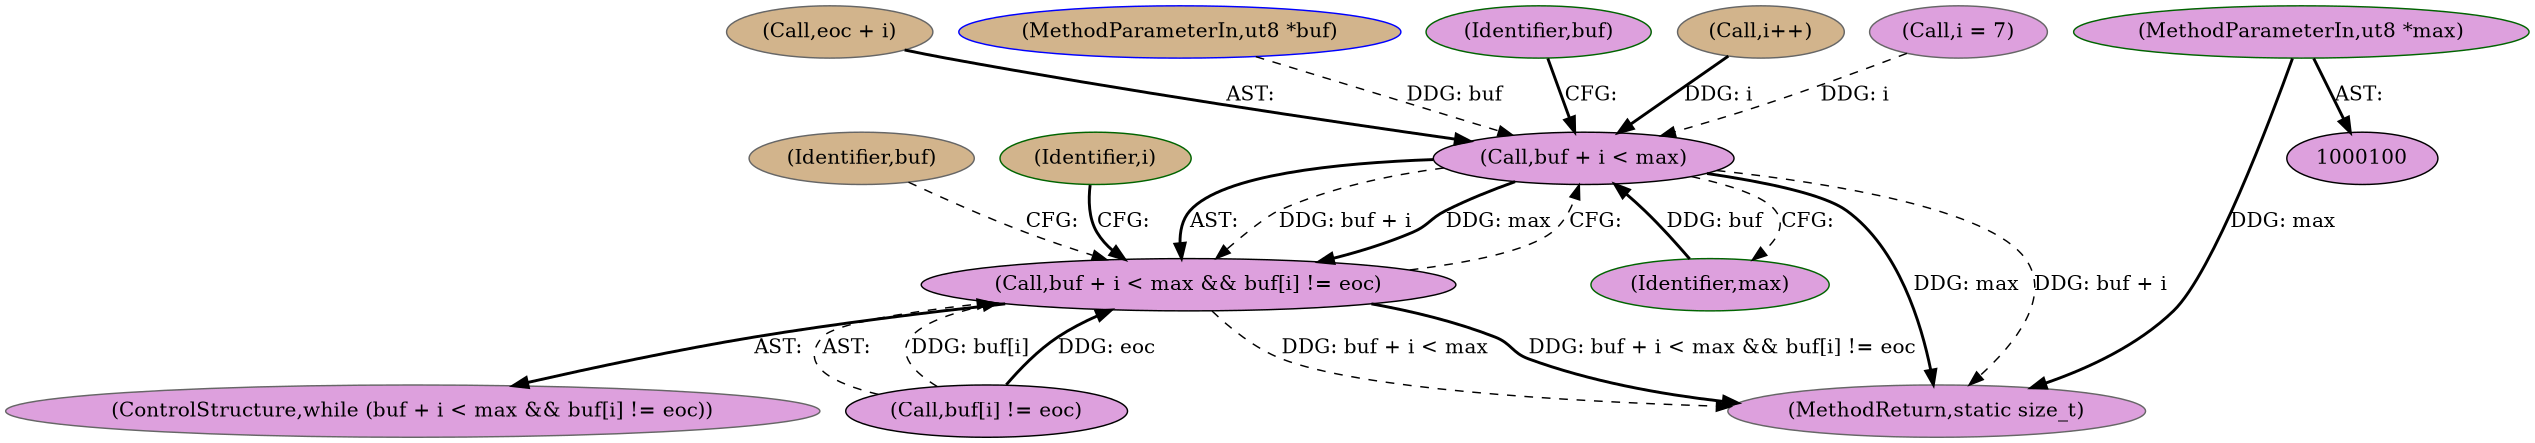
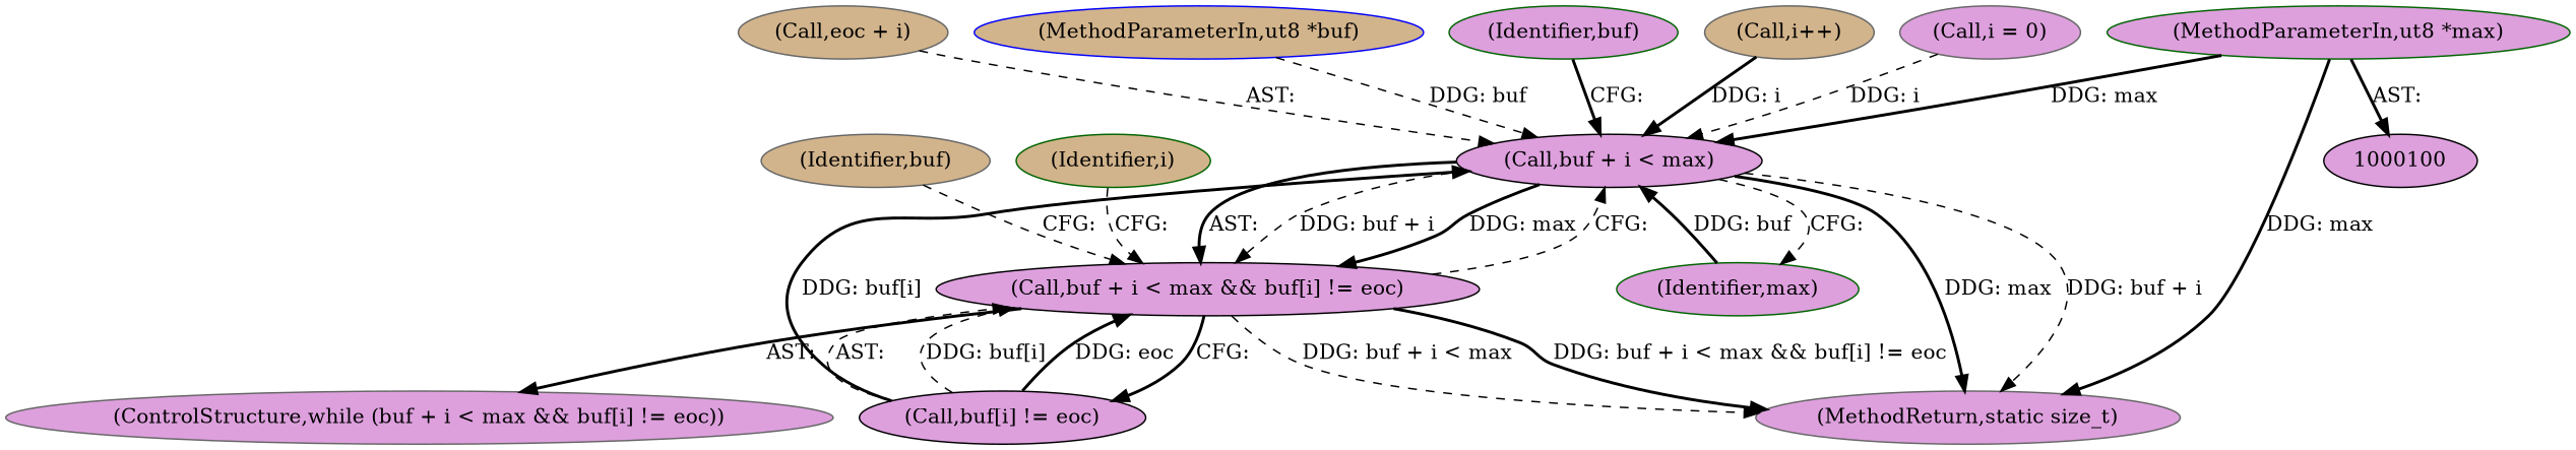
  digraph {
    node [color=gray40 fillcolor=plum style=filled]
    edge [style=bold]
    n1 [color=darkgreen label="(MethodParameterIn,ut8 *max)"]
    n2 [color=black label="(Call,buf + i < max)"]
    n3 [label="(MethodReturn,static size_t)"]
    1000100 [color=black]
    n5 [color=black label="(Call,buf + i < max && buf[i] != eoc)"]
    n6 [color=darkgreen label="(Identifier,max)"]
    n7 [label="(ControlStructure,while (buf + i < max && buf[i] != eoc))"]
    n8 [color=black label="(Call,buf[i] != eoc)"]
-   n9 [label="(Call,i = 7)"]
+   n9 [label="(Call,i = 0)"]
    n10 [fillcolor=tan label="(Call,eoc + i)"]
    n11 [color=blue fillcolor=tan label="(MethodParameterIn,ut8 *buf)"]
    n12 [fillcolor=tan label="(Identifier,buf)"]
    n13 [color=darkgreen label="(Identifier,buf)"]
    n14 [color=darkgreen fillcolor=tan label="(Identifier,i)"]
    n15 [fillcolor=tan label="(Call,i++)"]
+   n1 -> n2 [label="DDG: max"]
    n1 -> n3 [label="DDG: max"]
    n1 -> 1000100 [label="AST: "]
    n2 -> n3 [label="DDG: max"]
    n2 -> n3 [label="DDG: buf + i" style=dashed]
    n2 -> n5 [label="AST: "]
    n2 -> n5 [label="DDG: buf + i" style=dashed]
    n2 -> n5 [label="DDG: max"]
    n2 -> n6 [label="CFG: " style=dashed]
    n5 -> n2 [label="CFG: " style=dashed]
    n5 -> n3 [label="DDG: buf + i < max && buf[i] != eoc"]
    n5 -> n3 [label="DDG: buf + i < max" style=dashed]
    n5 -> n7 [label="AST: "]
+   n5 -> n8 [label="CFG: "]
    n6 -> n2 [label="DDG: buf"]
+   n8 -> n2 [label="DDG: buf[i]"]
    n8 -> n5 [label="AST: " style=dashed]
    n8 -> n5 [label="DDG: buf[i]" style=dashed]
    n8 -> n5 [label="DDG: eoc"]
    n9 -> n2 [label="DDG: i" style=dashed]
-   n10 -> n2 [label="AST: "]
+   n10 -> n2 [label="AST: " style=dashed]
    n11 -> n2 [label="DDG: buf" style=dashed]
    n12 -> n5 [label="CFG: " style=dashed]
    n13 -> n2 [label="CFG: "]
-   n14 -> n5 [label="CFG: "]
+   n14 -> n5 [label="CFG: " style=dashed]
    n15 -> n2 [label="DDG: i"]
  }
